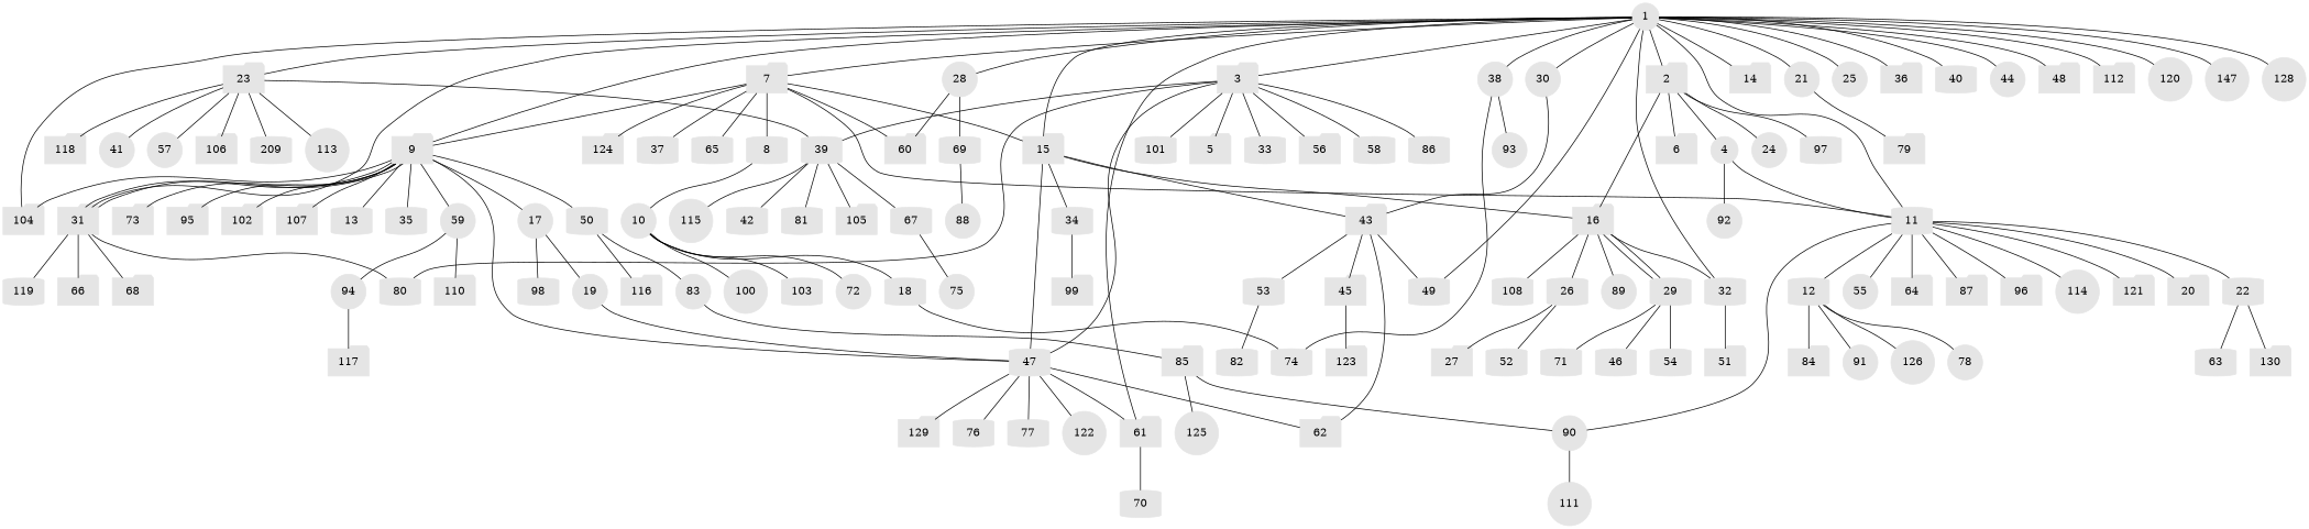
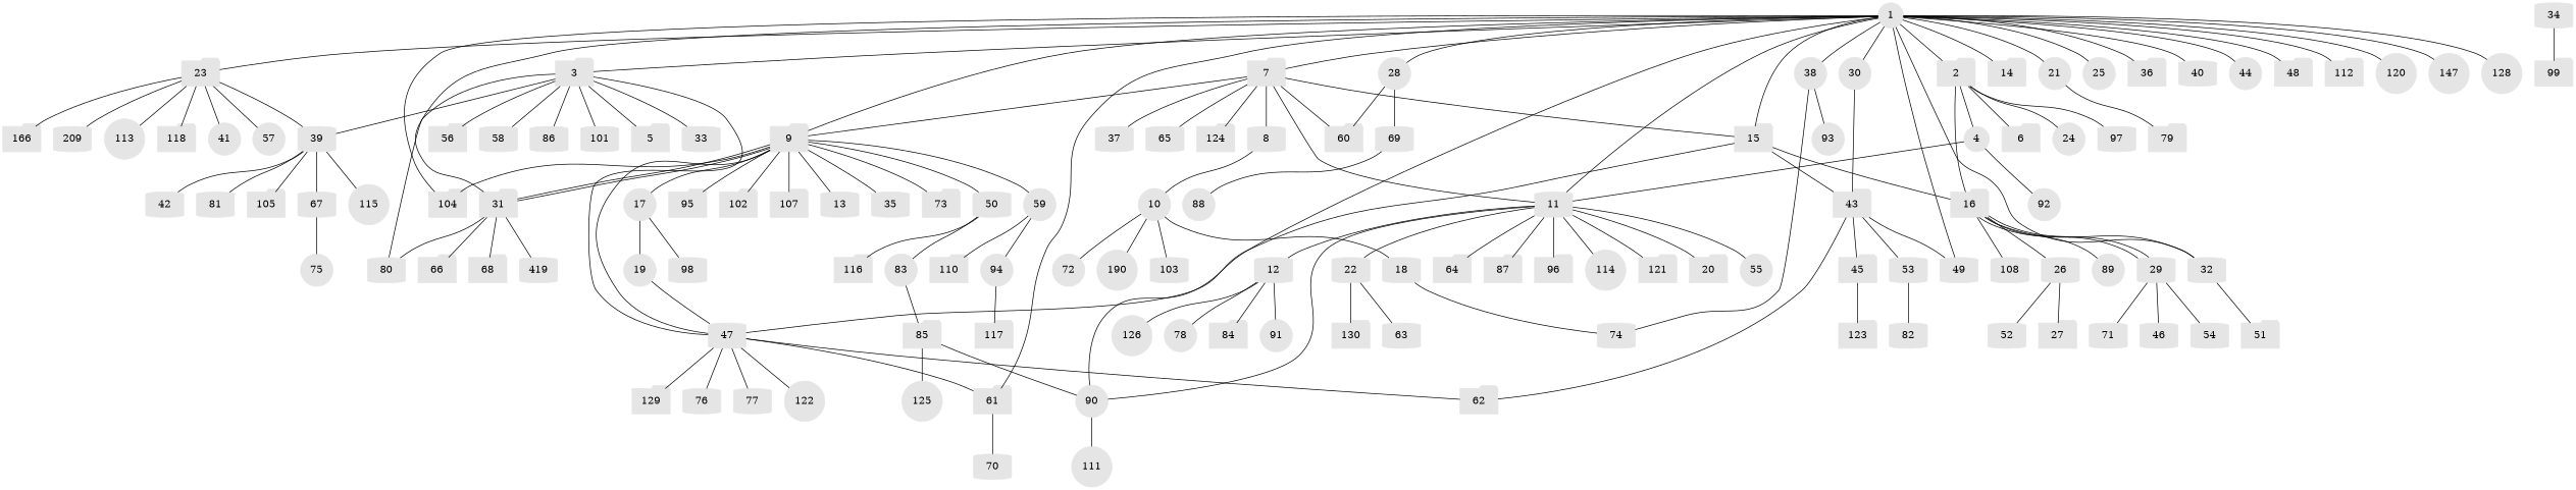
  graph {
    node [color=gray90 shape=folder style=filled]
    1 [shape=circle]
    2
    3
    7
    9
    11 [shape=cylinder]
    14
    15
    21 [shape=circle]
    23
    25 [shape=circle]
    28 [shape=circle]
    30 [shape=circle]
    31
    32 [shape=cylinder]
    36
    38 [shape=circle]
    40 [shape=cylinder]
    44 [shape=circle]
    48
    49 [shape=cylinder]
    61
    90 [shape=circle]
    104
    112
    120 [shape=circle]
    n27 [label=147 shape=circle]
    128 [shape=circle]
    4 [shape=circle]
    6
    16
    24 [shape=circle]
    97 [shape=cylinder]
    5
    33 [shape=cylinder]
    39 [shape=cylinder]
    47 [shape=cylinder]
    56
    58 [shape=cylinder]
    80 [shape=cylinder]
    86 [shape=cylinder]
    101 [shape=cylinder]
    8 [shape=cylinder]
    37 [shape=cylinder]
    60
    65 [shape=cylinder]
    124
    13 [shape=cylinder]
    17 [shape=circle]
    35 [shape=cylinder]
    50 [shape=cylinder]
    59 [shape=circle]
    73
    95
    102
    107
    12 [shape=cylinder]
    20
    22 [shape=cylinder]
    55 [shape=circle]
    64
    87
    96
    114 [shape=circle]
    121
    34 [shape=cylinder]
    43
    79
    41 [shape=circle]
    57 [shape=circle]
-   106
+   106 [label=166]
    n72 [label=209 shape=cylinder]
    113 [shape=circle]
    118
    69 [shape=cylinder]
    66
    68
-   119 [shape=cylinder]
+   119 [shape=cylinder label=419]
    51
    74 [shape=cylinder]
    93 [shape=circle]
    70 [shape=cylinder]
    111 [shape=circle]
    92 [shape=circle]
    26 [shape=cylinder]
    29 [shape=cylinder]
    89 [shape=circle]
    108 [shape=cylinder]
    42 [shape=cylinder]
    67 [shape=cylinder]
    81 [shape=cylinder]
    105
    115 [shape=circle]
    62
    76 [shape=cylinder]
    77 [shape=cylinder]
    122 [shape=circle]
    129
    10 [shape=circle]
    18 [shape=cylinder]
    72 [shape=circle]
-   100 [shape=circle]
+   100 [shape=circle label=190]
    103 [shape=cylinder]
    19 [shape=circle]
    98 [shape=cylinder]
    83 [shape=circle]
    116
    94 [shape=circle]
    110
    78 [shape=circle]
    84
    91 [shape=circle]
    126 [shape=circle]
    63 [shape=cylinder]
    130
    99
    45
    53 [shape=cylinder]
    27
    52 [shape=cylinder]
    46 [shape=cylinder]
    54 [shape=cylinder]
    71 [shape=cylinder]
    88 [shape=circle]
    75 [shape=circle]
    123
    82 [shape=cylinder]
    85
    117
    125 [shape=circle]
    1 -- 2
    1 -- 3
    1 -- 7
    1 -- 9
    1 -- 11
    1 -- 14
    1 -- 15
    1 -- 21
    1 -- 23
    1 -- 25
    1 -- 28
    1 -- 30
    1 -- 31
    1 -- 32
    1 -- 36
    1 -- 38
    1 -- 40
    1 -- 44
    1 -- 48
    1 -- 49
    1 -- 61
+   1 -- 90
    1 -- 104
    1 -- 112
    1 -- 120
    1 -- n27
    1 -- 128
    2 -- 4
    2 -- 6
    2 -- 16
    2 -- 24
    2 -- 97
    3 -- 5
    3 -- 33
    3 -- 39
    3 -- 47
    3 -- 56
    3 -- 58
    3 -- 80
    3 -- 86
    3 -- 101
    7 -- 9
    7 -- 11
    7 -- 15
    7 -- 8
    7 -- 37
    7 -- 60
    7 -- 65
    7 -- 124
    9 -- 31
    9 -- 31
    9 -- 104
    9 -- 47
    9 -- 13
    9 -- 17
    9 -- 35
    9 -- 50
    9 -- 59
    9 -- 73
    9 -- 95
    9 -- 102
    9 -- 107
    11 -- 90
    11 -- 12
    11 -- 20
    11 -- 22
    11 -- 55
    11 -- 64
    11 -- 87
    11 -- 96
    11 -- 114
    11 -- 121
    15 -- 16
    15 -- 47
-   15 -- 34
    15 -- 43
    21 -- 79
    23 -- 39
    23 -- 41
    23 -- 57
    23 -- 106
    23 -- n72
    23 -- 113
    23 -- 118
    28 -- 60
    28 -- 69
    30 -- 43
    31 -- 80
    31 -- 66
    31 -- 68
    31 -- 119
    32 -- 51
    38 -- 74
    38 -- 93
    61 -- 70
    90 -- 111
    4 -- 11
    4 -- 92
    16 -- 32
    16 -- 26
    16 -- 29
    16 -- 29
    16 -- 89
    16 -- 108
    39 -- 42
    39 -- 67
    39 -- 81
    39 -- 105
    39 -- 115
    47 -- 61
    47 -- 62
    47 -- 76
    47 -- 77
    47 -- 122
    47 -- 129
    8 -- 10
    17 -- 19
    17 -- 98
    50 -- 83
    50 -- 116
    59 -- 94
    59 -- 110
    12 -- 78
    12 -- 84
    12 -- 91
    12 -- 126
    22 -- 63
    22 -- 130
    34 -- 99
    43 -- 49
    43 -- 62
    43 -- 45
    43 -- 53
    69 -- 88
    26 -- 27
    26 -- 52
    29 -- 46
    29 -- 54
    29 -- 71
    67 -- 75
    10 -- 18
    10 -- 72
    10 -- 100
    10 -- 103
    18 -- 74
    19 -- 47
    83 -- 85
    94 -- 117
    45 -- 123
    53 -- 82
    85 -- 90
    85 -- 125
  }
